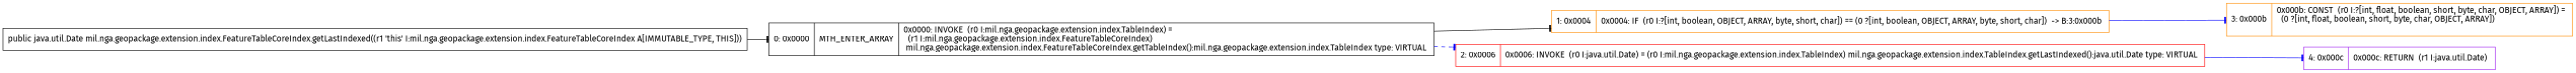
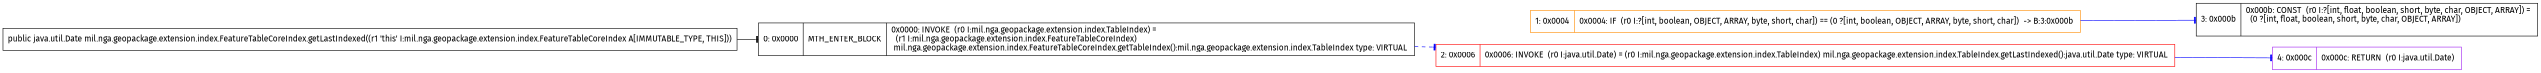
  digraph {
    fontname="Fira Sans"
    rankdir=LR
    node [color=black fontname="Fira Sans" shape=record]
    edge [arrowhead=tee color=blue fontname="Fira Sans"]
-   n1 [label="{0\:\ 0x0000|MTH_ENTER_ARRAY\l|0x0000: INVOKE  (r0 I:mil.nga.geopackage.extension.index.TableIndex) = \l  (r1 I:mil.nga.geopackage.extension.index.FeatureTableCoreIndex)\l mil.nga.geopackage.extension.index.FeatureTableCoreIndex.getTableIndex():mil.nga.geopackage.extension.index.TableIndex type: VIRTUAL \l}"]
+   n1 [label="{0\:\ 0x0000|MTH_ENTER_BLOCK\l|0x0000: INVOKE  (r0 I:mil.nga.geopackage.extension.index.TableIndex) = \l  (r1 I:mil.nga.geopackage.extension.index.FeatureTableCoreIndex)\l mil.nga.geopackage.extension.index.FeatureTableCoreIndex.getTableIndex():mil.nga.geopackage.extension.index.TableIndex type: VIRTUAL \l}"]
    n2 [color=darkorange label="{1\:\ 0x0004|0x0004: IF  (r0 I:?[int, boolean, OBJECT, ARRAY, byte, short, char]) == (0 ?[int, boolean, OBJECT, ARRAY, byte, short, char])  \-\> B:3:0x000b \l}"]
    n3 [color=red label="{2\:\ 0x0006|0x0006: INVOKE  (r0 I:java.util.Date) = (r0 I:mil.nga.geopackage.extension.index.TableIndex) mil.nga.geopackage.extension.index.TableIndex.getLastIndexed():java.util.Date type: VIRTUAL \l}"]
-   n4 [color=darkorange label="{3\:\ 0x000b|0x000b: CONST  (r0 I:?[int, float, boolean, short, byte, char, OBJECT, ARRAY]) = \l  (0 ?[int, float, boolean, short, byte, char, OBJECT, ARRAY])\l \l}"]
-   n5 [color=purple label="{4\:\ 0x000c|0x000c: RETURN  (r1 I:java.util.Date) \l}"]
+   n4 [label="{3\:\ 0x000b|0x000b: CONST  (r0 I:?[int, float, boolean, short, byte, char, OBJECT, ARRAY]) = \l  (0 ?[int, float, boolean, short, byte, char, OBJECT, ARRAY])\l \l}"]
+   n5 [color=purple label="{4\:\ 0x000c|0x000c: RETURN  (r0 I:java.util.Date) \l}"]
    n6 [label="{public java.util.Date mil.nga.geopackage.extension.index.FeatureTableCoreIndex.getLastIndexed((r1 'this' I:mil.nga.geopackage.extension.index.FeatureTableCoreIndex A[IMMUTABLE_TYPE, THIS])) }"]
-   n1 -> n2 [color=black]
    n1 -> n3 [style=dashed]
    n2 -> n4
    n3 -> n5
    n6 -> n1 [color=black]
  }
